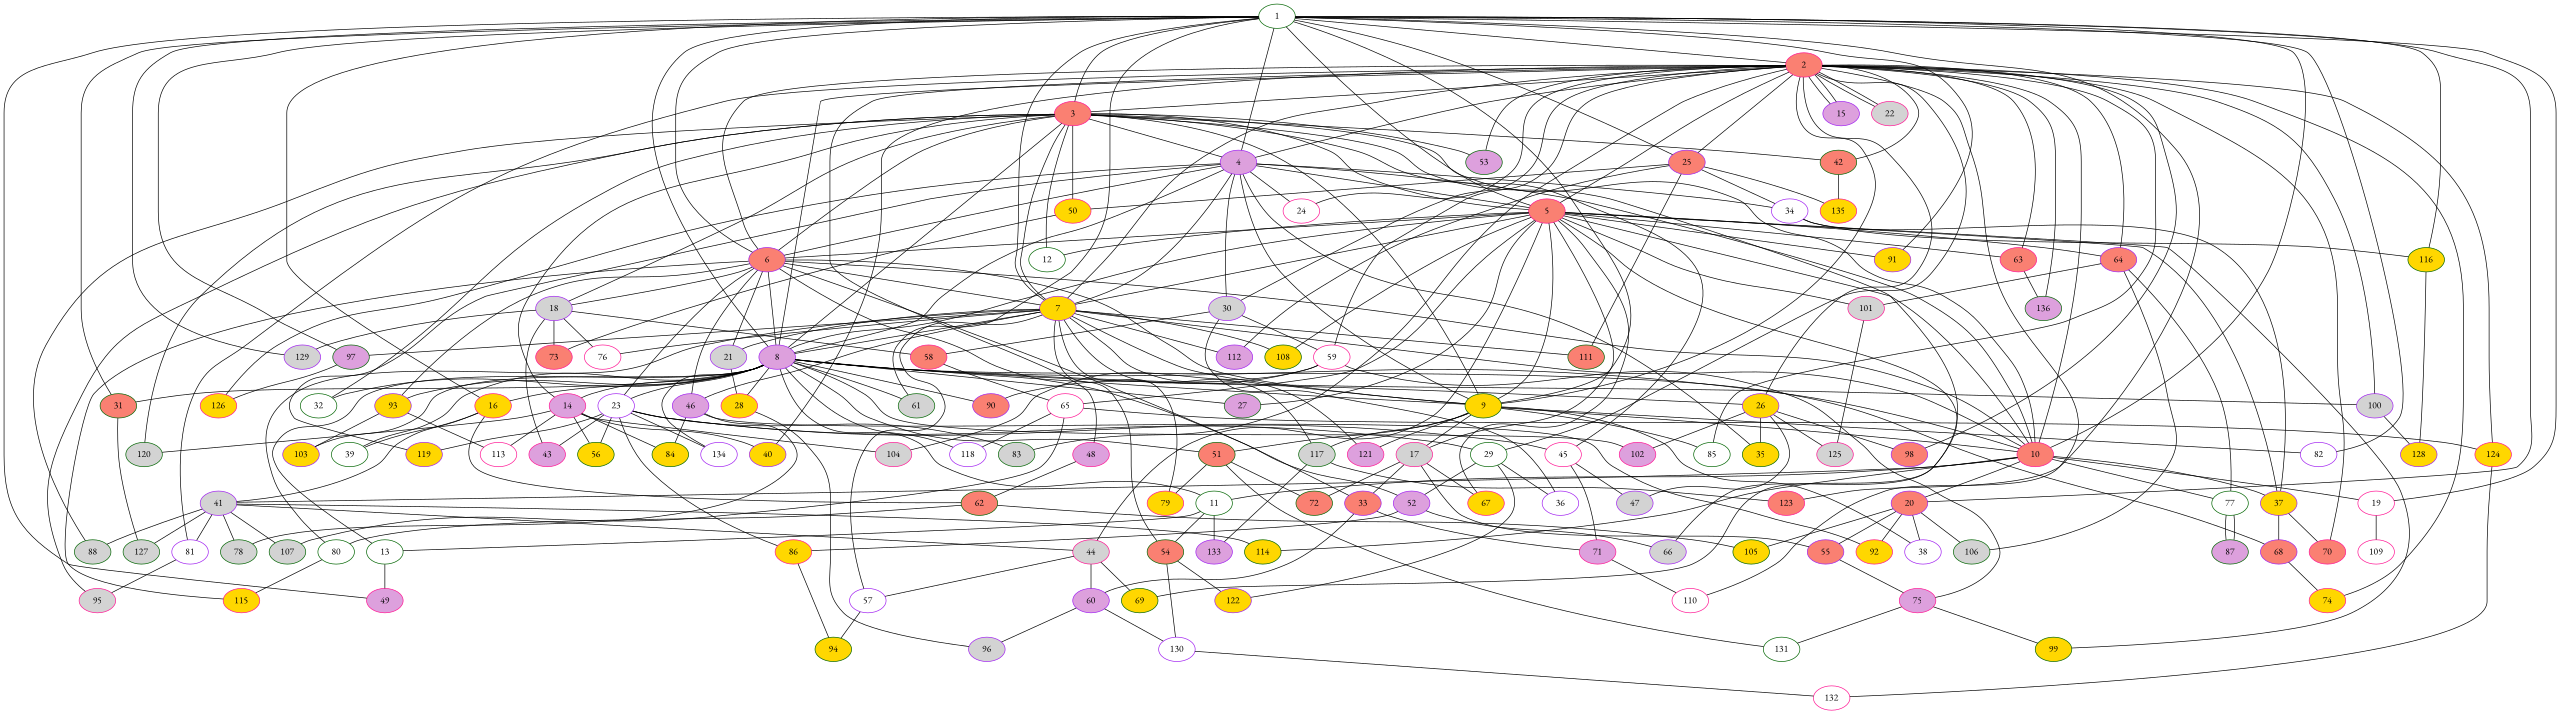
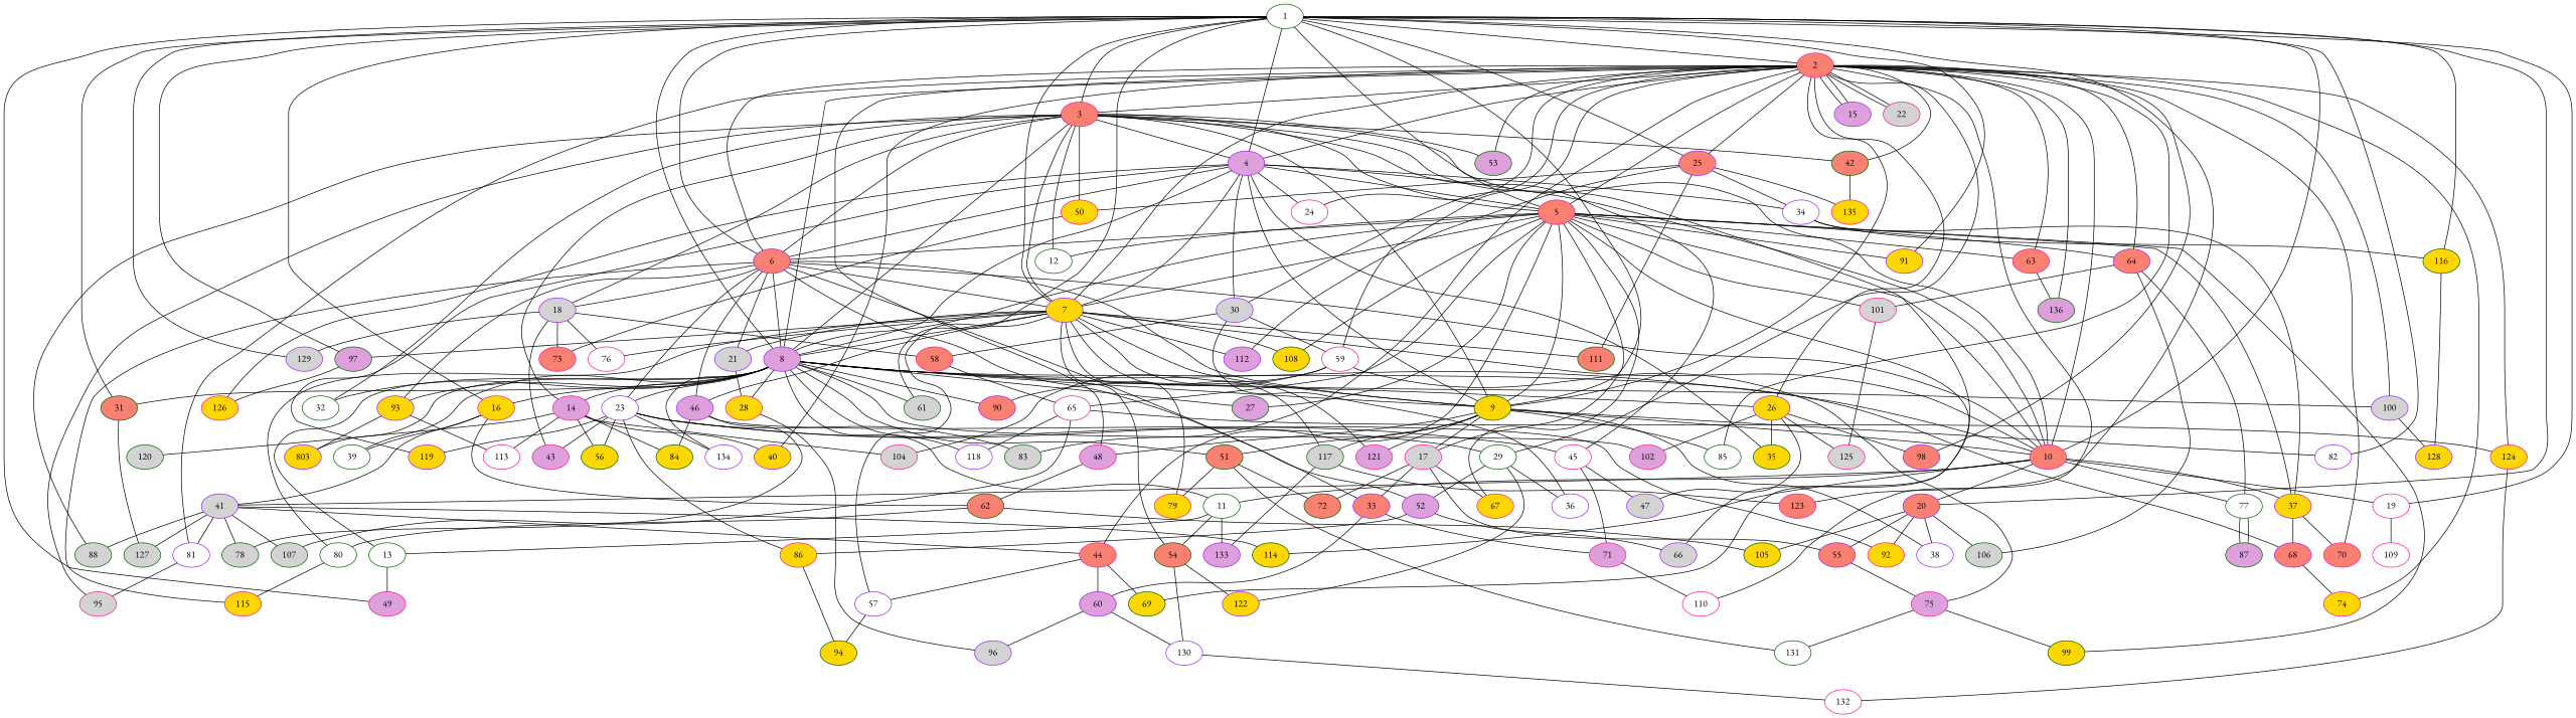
  graph {
    fontname="EB Garamond"
    node [color=deeppink fillcolor=gold fontname="EB Garamond" style=filled]
    edge [fontname="EB Garamond"]
    1 [color=darkgreen fillcolor=white]
    2 [fillcolor=salmon]
    3 [fillcolor=salmon]
    4 [color=purple fillcolor=plum]
    5 [fillcolor=salmon]
    6 [color=purple fillcolor=salmon]
    7 [color=purple]
    8 [color=purple fillcolor=plum]
    9 [color=darkgreen]
    10 [fillcolor=salmon]
    16
    19 [fillcolor=white]
    20 [color=purple fillcolor=salmon]
    25 [color=purple fillcolor=salmon]
    31 [color=darkgreen fillcolor=salmon]
    49 [fillcolor=plum]
    61 [color=darkgreen fillcolor=lightgrey]
    82 [color=purple fillcolor=white]
    91 [color=purple]
    97 [color=darkgreen fillcolor=plum]
    116 [color=darkgreen]
    123 [fillcolor=salmon]
    129 [color=purple fillcolor=lightgrey]
    15 [color=purple fillcolor=plum]
    22 [fillcolor=lightgrey]
    24 [fillcolor=white]
    26 [color=purple]
    29 [color=darkgreen fillcolor=white]
    30 [color=purple fillcolor=lightgrey]
    40 [color=purple]
    42 [color=darkgreen fillcolor=salmon]
    48 [fillcolor=plum]
    53 [color=darkgreen fillcolor=plum]
    59 [fillcolor=white]
    63 [fillcolor=salmon]
    64 [color=purple fillcolor=salmon]
    70 [fillcolor=salmon]
    74
    81 [color=purple fillcolor=white]
    83 [color=darkgreen fillcolor=lightgrey]
    85 [color=darkgreen fillcolor=white]
    98 [color=purple fillcolor=salmon]
    100 [color=purple fillcolor=lightgrey]
    110 [fillcolor=white]
    124
    136 [color=darkgreen fillcolor=plum]
    12 [color=darkgreen fillcolor=white]
    14 [fillcolor=plum]
    18 [color=purple fillcolor=lightgrey]
    32 [color=darkgreen fillcolor=white]
    45 [fillcolor=white]
    50
    66 [color=purple fillcolor=lightgrey]
    88 [color=darkgreen fillcolor=lightgrey]
    95 [fillcolor=lightgrey]
    120 [color=darkgreen fillcolor=lightgrey]
    34 [color=purple fillcolor=white]
    35 [color=darkgreen]
    119 [color=purple]
    126
    17 [fillcolor=lightgrey]
    27 [color=darkgreen fillcolor=plum]
    37 [color=purple]
-   44 [fillcolor=lightgrey]
+   44 [fillcolor=salmon]
    65 [fillcolor=white]
    67
    69 [color=darkgreen]
    99 [color=darkgreen]
    101 [fillcolor=lightgrey]
    108 [color=darkgreen]
    21 [color=purple fillcolor=lightgrey]
    23 [color=purple fillcolor=white]
    33 [color=purple fillcolor=salmon]
    46 [color=purple fillcolor=plum]
    52 [color=purple fillcolor=plum]
    93 [color=purple]
    115
    54 [color=darkgreen fillcolor=salmon]
    57 [color=purple fillcolor=white]
    76 [fillcolor=white]
    79
    80 [color=darkgreen fillcolor=white]
    111 [color=darkgreen fillcolor=salmon]
    112 [color=purple fillcolor=plum]
    117 [color=darkgreen fillcolor=lightgrey]
    121 [fillcolor=plum]
    11 [color=darkgreen fillcolor=white]
    13 [color=darkgreen fillcolor=white]
    28
    39 [color=darkgreen fillcolor=white]
    51 [color=darkgreen fillcolor=salmon]
    68 [color=purple fillcolor=salmon]
    90 [color=purple fillcolor=salmon]
    102 [fillcolor=plum]
-   103 [color=purple]
+   103 [color=purple label=803]
    118 [color=purple fillcolor=white]
    134 [color=purple fillcolor=white]
    38 [color=purple fillcolor=white]
    41 [color=purple fillcolor=lightgrey]
    77 [color=darkgreen fillcolor=white]
    114 [color=darkgreen]
    62 [color=darkgreen fillcolor=salmon]
    109 [fillcolor=white]
    55 [color=purple fillcolor=salmon]
    92
    105 [color=darkgreen]
    106 [color=darkgreen fillcolor=lightgrey]
    135
    127 [color=darkgreen fillcolor=lightgrey]
    128 [color=purple]
    47 [color=purple fillcolor=lightgrey]
    125 [fillcolor=lightgrey]
    36 [color=purple fillcolor=white]
    122 [color=purple]
    58 [fillcolor=salmon]
    104 [fillcolor=lightgrey]
    75 [fillcolor=plum]
    132 [fillcolor=white]
    56 [color=darkgreen]
    84 [color=darkgreen]
    113 [fillcolor=white]
    43 [fillcolor=plum]
    73 [fillcolor=salmon]
    71 [fillcolor=plum]
    72 [color=darkgreen fillcolor=salmon]
    60 [color=purple fillcolor=plum]
    107 [color=darkgreen fillcolor=lightgrey]
    86
    78 [color=darkgreen fillcolor=lightgrey]
    130 [color=purple fillcolor=white]
    94 [color=darkgreen]
    133 [color=purple fillcolor=plum]
    96 [color=purple fillcolor=lightgrey]
    131 [color=darkgreen fillcolor=white]
    87 [color=darkgreen fillcolor=plum]
    1 -- 2
    1 -- 3
    1 -- 4
    1 -- 5
    1 -- 6
    1 -- 7
    1 -- 8
    1 -- 9
    1 -- 10
    1 -- 16
    1 -- 19
    1 -- 20
    1 -- 25
    1 -- 31
    1 -- 49
    1 -- 61
    1 -- 82
    1 -- 91
    1 -- 97
    1 -- 116
    1 -- 123
    1 -- 129
    2 -- 3
    2 -- 4
    2 -- 5
    2 -- 6
    2 -- 7
    2 -- 8
    2 -- 9
    2 -- 10
    2 -- 25
    2 -- 15
    2 -- 15
    2 -- 22
    2 -- 22
    2 -- 24
    2 -- 26
    2 -- 29
    2 -- 30
    2 -- 40
    2 -- 42
    2 -- 48
    2 -- 53
    2 -- 59
    2 -- 63
    2 -- 64
    2 -- 70
    2 -- 74
    2 -- 81
    2 -- 83
    2 -- 85
    2 -- 98
    2 -- 100
    2 -- 110
    2 -- 124
    2 -- 136
    3 -- 4
    3 -- 5
    3 -- 6
    3 -- 7
    3 -- 8
    3 -- 9
    3 -- 10
    3 -- 42
    3 -- 53
    3 -- 12
    3 -- 14
    3 -- 18
    3 -- 32
    3 -- 45
    3 -- 50
    3 -- 66
    3 -- 88
    3 -- 95
-   3 -- 120
    4 -- 5
    4 -- 6
    4 -- 7
    4 -- 8
    4 -- 9
    4 -- 10
    4 -- 24
    4 -- 30
    4 -- 34
    4 -- 35
    4 -- 119
    4 -- 126
    5 -- 6
    5 -- 7
    5 -- 8
    5 -- 9
    5 -- 10
    5 -- 91
    5 -- 63
    5 -- 64
    5 -- 12
    5 -- 17
    5 -- 27
    5 -- 37
    5 -- 44
    5 -- 65
    5 -- 67
    5 -- 69
    5 -- 99
    5 -- 101
    5 -- 108
    6 -- 7
    6 -- 8
    6 -- 9
    6 -- 10
    6 -- 18
    6 -- 21
    6 -- 23
    6 -- 33
    6 -- 46
    6 -- 52
    6 -- 93
    6 -- 115
    7 -- 8
    7 -- 9
    7 -- 10
    7 -- 97
    7 -- 108
    7 -- 21
    7 -- 46
    7 -- 54
    7 -- 57
    7 -- 76
    7 -- 79
    7 -- 80
    7 -- 111
    7 -- 112
    7 -- 117
    7 -- 121
    8 -- 9
    8 -- 10
    8 -- 16
    8 -- 31
    8 -- 61
    8 -- 26
    8 -- 100
    8 -- 14
    8 -- 32
    8 -- 27
    8 -- 23
    8 -- 93
    8 -- 11
    8 -- 13
    8 -- 28
    8 -- 39
    8 -- 51
    8 -- 68
    8 -- 90
    8 -- 102
    8 -- 103
    8 -- 118
    8 -- 134
    9 -- 10
    9 -- 82
+   9 -- 48
    9 -- 85
    9 -- 17
    9 -- 117
    9 -- 121
    9 -- 51
    9 -- 38
    10 -- 19
    10 -- 20
    10 -- 37
    10 -- 11
    10 -- 41
    10 -- 77
    10 -- 114
    16 -- 39
    16 -- 41
    16 -- 62
    19 -- 109
    20 -- 38
    20 -- 55
    20 -- 92
    20 -- 105
    20 -- 106
    25 -- 50
    25 -- 34
    25 -- 111
    25 -- 112
    25 -- 135
    31 -- 127
    97 -- 126
    116 -- 128
    26 -- 98
    26 -- 35
    26 -- 102
    26 -- 47
    26 -- 125
    29 -- 52
    29 -- 36
    29 -- 122
    30 -- 59
    30 -- 36
    30 -- 58
    42 -- 135
    48 -- 62
    59 -- 90
    59 -- 104
    59 -- 75
    63 -- 136
    64 -- 101
    64 -- 77
    64 -- 106
    81 -- 95
    100 -- 128
    124 -- 132
    14 -- 40
    14 -- 120
    14 -- 104
    14 -- 56
    14 -- 84
    14 -- 113
    18 -- 129
    18 -- 76
    18 -- 58
    18 -- 43
    18 -- 73
    45 -- 47
    45 -- 71
    50 -- 73
    34 -- 116
    34 -- 37
    17 -- 67
    17 -- 33
    17 -- 55
    17 -- 72
    37 -- 70
    37 -- 68
    44 -- 69
    44 -- 57
    44 -- 60
    65 -- 124
    65 -- 118
    65 -- 107
    101 -- 125
    21 -- 28
    23 -- 29
    23 -- 83
    23 -- 45
    23 -- 119
    23 -- 134
    23 -- 56
    23 -- 43
    23 -- 86
    33 -- 71
    33 -- 60
    46 -- 92
    46 -- 84
    46 -- 78
    52 -- 66
    52 -- 86
    93 -- 103
    93 -- 113
    54 -- 122
    54 -- 130
    57 -- 94
    80 -- 115
    117 -- 123
    117 -- 133
    11 -- 54
    11 -- 13
    11 -- 133
    13 -- 49
    28 -- 96
    51 -- 79
    51 -- 72
    51 -- 131
    68 -- 74
    41 -- 81
    41 -- 88
    41 -- 44
    41 -- 114
    41 -- 127
    41 -- 107
    41 -- 78
    77 -- 87
    77 -- 87
    62 -- 80
    62 -- 105
    55 -- 75
    58 -- 65
    75 -- 99
    75 -- 131
    71 -- 110
    60 -- 130
    60 -- 96
    86 -- 94
    130 -- 132
  }
